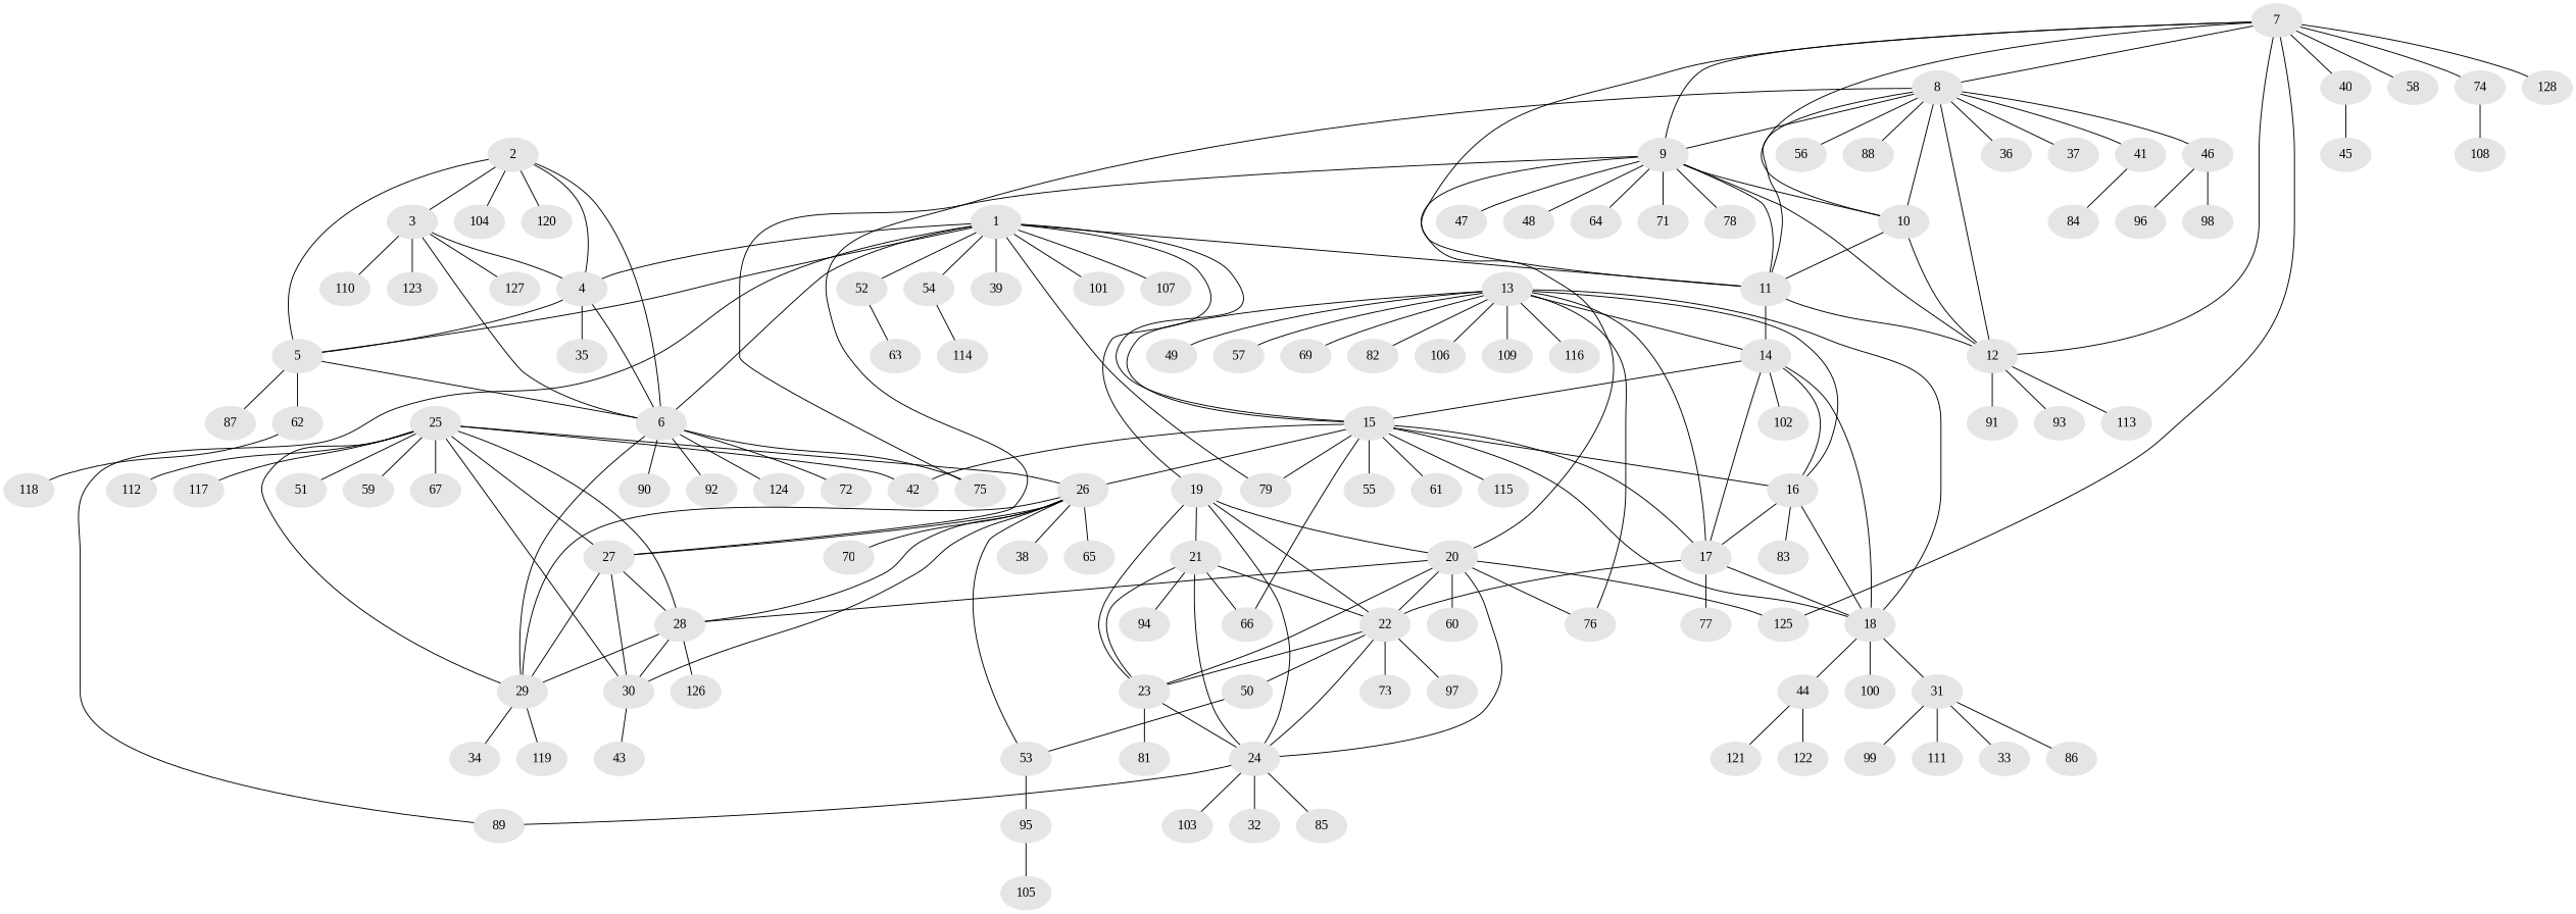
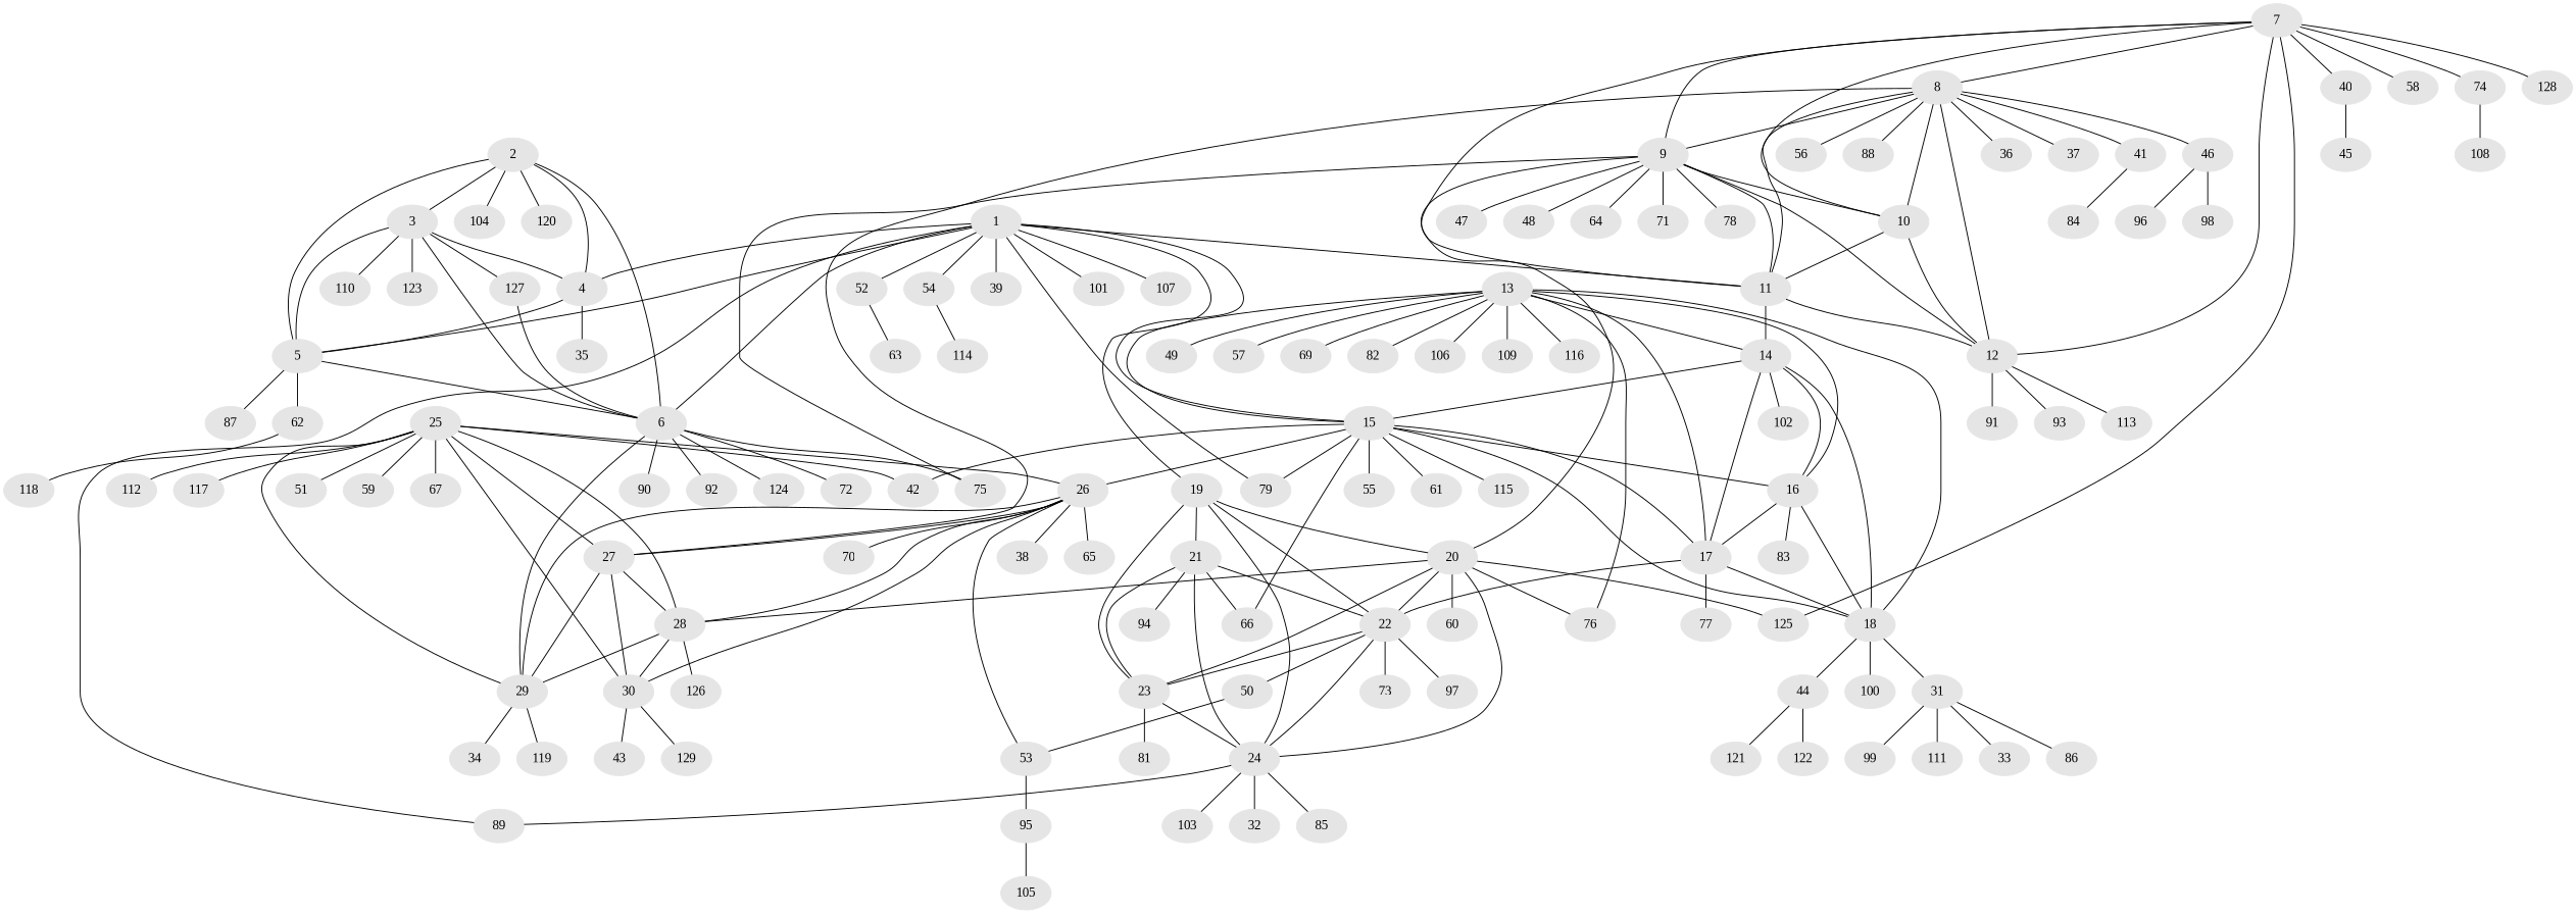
  graph {
    fontname="Liberation Serif"
    node [color=gray90 fontname="Liberation Serif" style=filled]
    edge [fontname="Liberation Serif"]
    1
    4
    5
    6
    11
    15
    19
    39
    52
    54
    79
    89
    101
    107
    2
    3
    104
    120
    110
    123
    127
    35
    62
    87
    29
    72
    75
    90
    92
    124
    12
    14
    16
    17
    18
    26
    42
    55
    61
    66
    115
    20
    22
    21
    23
    24
    63
    114
    118
    34
    119
    7
    8
    9
    10
    40
    58
    74
    125
    128
    27
    36
    37
    41
    46
    56
    88
    47
    48
    64
    71
    78
    91
    93
    113
    45
    108
    28
    30
    84
    96
    98
    76
    60
    102
    13
    49
    57
    69
    82
    106
    109
    116
    83
    77
    31
    44
    100
    38
    53
    65
    70
    50
    73
    97
    33
    86
    99
    111
    121
    122
    94
    81
    32
    85
    103
    126
    25
    51
    59
    67
    112
    117
    43
+   129
    95
    105
    1 -- 4
    1 -- 5
    1 -- 6
    1 -- 11
    1 -- 15
    1 -- 19
    1 -- 39
    1 -- 52
    1 -- 54
    1 -- 79
    1 -- 89
    1 -- 101
    1 -- 107
    4 -- 5
-   4 -- 6
+   127 -- 6
    4 -- 35
    5 -- 6
    5 -- 62
    5 -- 87
    6 -- 29
    6 -- 72
    6 -- 75
    6 -- 90
    6 -- 92
    6 -- 124
    11 -- 12
    11 -- 14
    15 -- 79
    15 -- 16
    15 -- 17
    15 -- 18
    15 -- 26
    15 -- 42
    15 -- 55
    15 -- 61
    15 -- 66
    15 -- 115
    19 -- 20
    19 -- 22
    19 -- 21
    19 -- 23
    19 -- 24
    52 -- 63
    54 -- 114
    2 -- 4
    2 -- 5
    2 -- 6
    2 -- 3
    2 -- 104
    2 -- 120
    3 -- 4
+   3 -- 5
    3 -- 6
    3 -- 110
    3 -- 123
    3 -- 127
    62 -- 118
    29 -- 34
    29 -- 119
    12 -- 91
    12 -- 93
    12 -- 113
    14 -- 15
    14 -- 16
    14 -- 17
    14 -- 18
    14 -- 102
    16 -- 17
    16 -- 18
    16 -- 83
    17 -- 18
    17 -- 22
    17 -- 77
    18 -- 31
    18 -- 44
    18 -- 100
    26 -- 29
    26 -- 27
    26 -- 28
    26 -- 30
    26 -- 38
    26 -- 53
    26 -- 65
    26 -- 70
    20 -- 22
    20 -- 23
    20 -- 24
    20 -- 125
    20 -- 28
    20 -- 76
    20 -- 60
    22 -- 23
    22 -- 24
    22 -- 50
    22 -- 73
    22 -- 97
    21 -- 66
    21 -- 22
    21 -- 23
    21 -- 24
    21 -- 94
    23 -- 24
    23 -- 81
    24 -- 89
    24 -- 32
    24 -- 85
    24 -- 103
    7 -- 11
    7 -- 12
    7 -- 8
    7 -- 9
    7 -- 10
    7 -- 40
    7 -- 58
    7 -- 74
    7 -- 125
    7 -- 128
    8 -- 11
    8 -- 12
    8 -- 9
    8 -- 10
    8 -- 27
    8 -- 36
    8 -- 37
    8 -- 41
    8 -- 46
    8 -- 56
    8 -- 88
    9 -- 11
    9 -- 75
    9 -- 12
    9 -- 20
    9 -- 10
    9 -- 47
    9 -- 48
    9 -- 64
    9 -- 71
    9 -- 78
    10 -- 11
    10 -- 12
    40 -- 45
    74 -- 108
    27 -- 29
    27 -- 28
    27 -- 30
    41 -- 84
    46 -- 96
    46 -- 98
    28 -- 29
    28 -- 30
    28 -- 126
    30 -- 43
+   30 -- 129
    13 -- 15
    13 -- 14
    13 -- 16
    13 -- 17
    13 -- 18
    13 -- 76
    13 -- 49
    13 -- 57
    13 -- 69
    13 -- 82
    13 -- 106
    13 -- 109
    13 -- 116
    31 -- 33
    31 -- 86
    31 -- 99
    31 -- 111
    44 -- 121
    44 -- 122
    53 -- 95
    50 -- 53
    25 -- 29
    25 -- 26
    25 -- 42
    25 -- 27
    25 -- 28
    25 -- 30
    25 -- 51
    25 -- 59
    25 -- 67
    25 -- 112
    25 -- 117
    95 -- 105
  }
